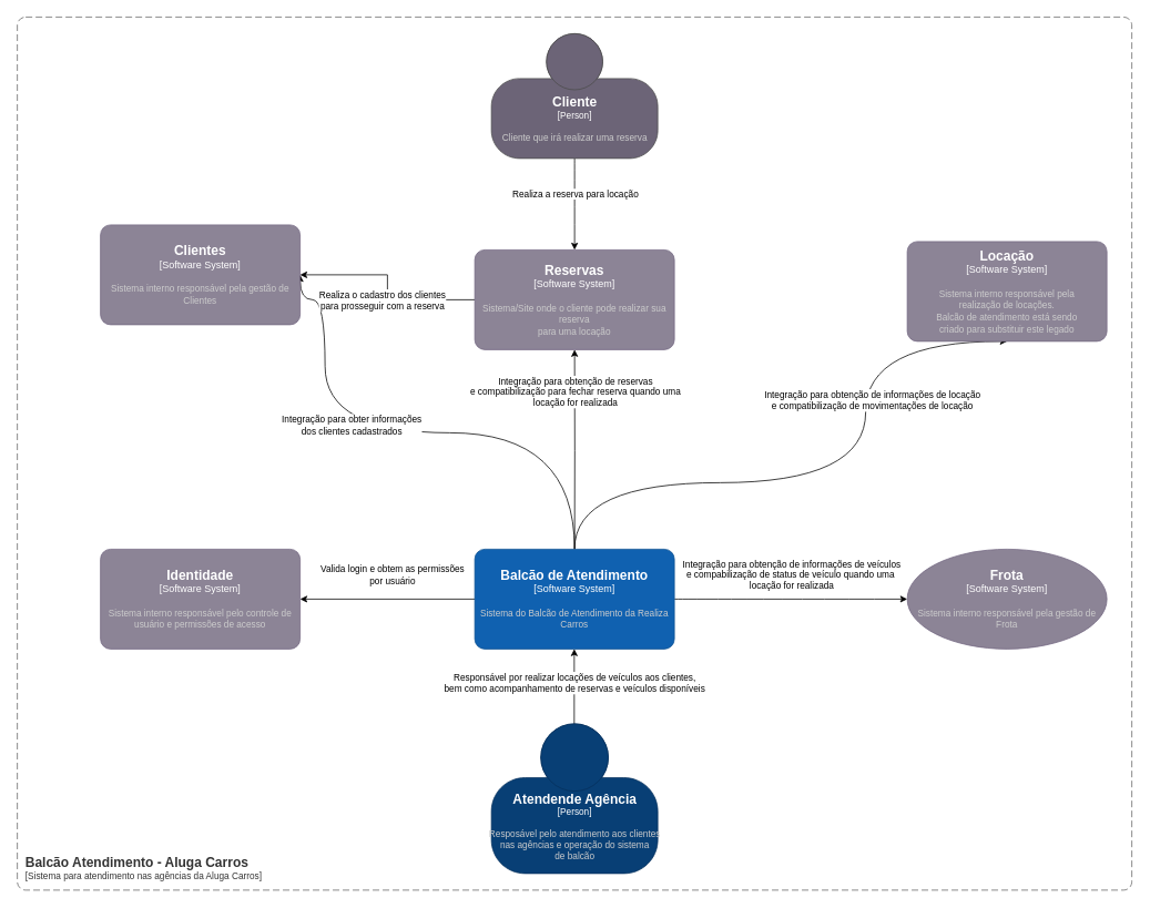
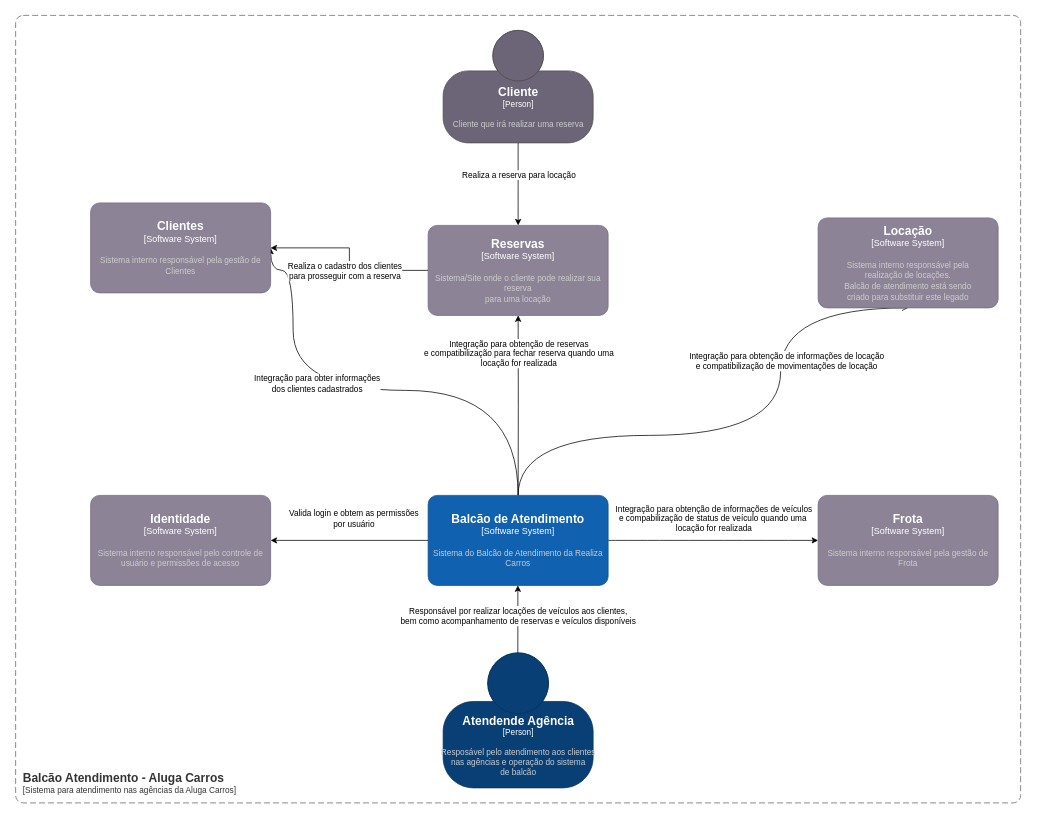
  <mxCell id="0" />
  <mxCell id="1" parent="0" />
  <mxCell id="2" style="edgeStyle=orthogonalEdgeStyle;rounded=0;orthogonalLoop=1;jettySize=auto;html=1;" parent="1" edge="1"><mxGeometry relative="1" as="geometry"><mxPoint x="689.667" y="936" as="sourcePoint" /><mxPoint x="689.63" y="780" as="targetPoint" /><Array as="points"><mxPoint x="689.63" y="780" /></Array></mxGeometry></mxCell>
  <mxCell id="3" value="Responsável por realizar locações de veículos aos clientes, &lt;br&gt;bem como acompanhamento de reservas e veículos disponíveis" style="edgeLabel;html=1;align=center;verticalAlign=middle;resizable=0;points=[];" parent="2" vertex="1" connectable="0"><mxGeometry x="0.739" relative="1" as="geometry"><mxPoint y="20" as="offset" /></mxGeometry></mxCell>
  <mxCell id="4" value="&lt;font style=&quot;font-size: 16px&quot;&gt;&lt;b&gt;Atendende Agência&lt;/b&gt;&lt;/font&gt;&lt;div&gt;[Person]&lt;/div&gt;&lt;br&gt;&lt;div&gt;&lt;font style=&quot;font-size: 11px&quot;&gt;&lt;font color=&quot;#cccccc&quot;&gt;Resposável pelo atendimento aos clientes &#10;nas agências e operação do sistema &#10;de balcão&lt;/font&gt;&lt;/div&gt;" style="html=1;fontSize=11;dashed=0;whitespace=wrap;fillColor=#083F75;strokeColor=#06315C;fontColor=#ffffff;shape=mxgraph.c4.person2;align=center;metaEdit=1;points=[[0.5,0,0],[1,0.5,0],[1,0.75,0],[0.75,1,0],[0.5,1,0],[0.25,1,0],[0,0.75,0],[0,0.5,0]];resizable=0;" parent="1" vertex="1"><mxGeometry x="590" y="870" width="200" height="180" as="geometry" /></mxCell>
  <mxCell id="5" style="edgeStyle=orthogonalEdgeStyle;rounded=0;orthogonalLoop=1;jettySize=auto;html=1;" parent="1" source="15" target="16" edge="1"><mxGeometry relative="1" as="geometry"><Array as="points" /></mxGeometry></mxCell>
  <mxCell id="6" value="Valida login e obtem as permissões &lt;br&gt;por usuário" style="edgeLabel;html=1;align=center;verticalAlign=middle;resizable=0;points=[];" parent="5" vertex="1" connectable="0"><mxGeometry x="0.214" y="3" relative="1" as="geometry"><mxPoint x="27" y="-33" as="offset" /></mxGeometry></mxCell>
  <mxCell id="7" style="edgeStyle=orthogonalEdgeStyle;curved=1;rounded=0;orthogonalLoop=1;jettySize=auto;html=1;exitX=0.5;exitY=0;exitDx=0;exitDy=0;exitPerimeter=0;entryX=1;entryY=0.5;entryDx=0;entryDy=0;entryPerimeter=0;" parent="1" source="15" target="17" edge="1"><mxGeometry relative="1" as="geometry"><Array as="points"><mxPoint x="690" y="520" /><mxPoint x="390" y="520" /><mxPoint x="390" y="360" /></Array></mxGeometry></mxCell>
  <mxCell id="8" value="Integração para obter informações &lt;br&gt;dos clientes cadastrados" style="edgeLabel;html=1;align=center;verticalAlign=middle;resizable=0;points=[];" parent="7" vertex="1" connectable="0"><mxGeometry x="0.266" y="40" relative="1" as="geometry"><mxPoint x="9" y="-50" as="offset" /></mxGeometry></mxCell>
  <mxCell id="9" style="edgeStyle=orthogonalEdgeStyle;curved=1;rounded=0;orthogonalLoop=1;jettySize=auto;html=1;" parent="1" target="20" edge="1"><mxGeometry relative="1" as="geometry"><mxPoint x="690" y="660" as="sourcePoint" /></mxGeometry></mxCell>
  <mxCell id="10" value="Integração para obtenção de reservas&lt;br&gt;e compatibilização para fechar reserva quando uma &lt;br&gt;locação&amp;nbsp;for realizada" style="edgeLabel;html=1;align=center;verticalAlign=middle;resizable=0;points=[];" parent="9" vertex="1" connectable="0"><mxGeometry x="0.206" y="-4" relative="1" as="geometry"><mxPoint x="-4" y="-45" as="offset" /></mxGeometry></mxCell>
  <mxCell id="11" style="edgeStyle=orthogonalEdgeStyle;curved=1;rounded=0;orthogonalLoop=1;jettySize=auto;html=1;exitX=1;exitY=0.5;exitDx=0;exitDy=0;exitPerimeter=0;entryX=0;entryY=0.5;entryDx=0;entryDy=0;entryPerimeter=0;" parent="1" source="15" target="24" edge="1"><mxGeometry relative="1" as="geometry" /></mxCell>
  <mxCell id="12" value="Integração para obtenção de informações de veículos&lt;br&gt;e compabilização de status de veículo quando uma&amp;nbsp;&lt;br&gt;locação for realizada" style="edgeLabel;html=1;align=center;verticalAlign=middle;resizable=0;points=[];" parent="11" vertex="1" connectable="0"><mxGeometry x="0.159" y="2" relative="1" as="geometry"><mxPoint x="-22" y="-28" as="offset" /></mxGeometry></mxCell>
- <mxCell id="13" style="edgeStyle=orthogonalEdgeStyle;curved=1;rounded=0;orthogonalLoop=1;jettySize=auto;html=1;entryX=0.5;entryY=1;entryDx=0;entryDy=0;entryPerimeter=0;" parent="1" source="15" target="25" edge="1"><mxGeometry relative="1" as="geometry"><Array as="points"><mxPoint x="690" y="580" /><mxPoint x="1040" y="580" /></Array></mxGeometry></mxCell>
+ <mxCell id="13" style="edgeStyle=orthogonalEdgeStyle;curved=1;rounded=0;orthogonalLoop=1;jettySize=auto;html=1;entryX=0.5;entryY=1;entryDx=0;entryDy=0;entryPerimeter=0;endArrow=open;" parent="1" source="15" target="25" edge="1"><mxGeometry relative="1" as="geometry"><Array as="points"><mxPoint x="690" y="580" /><mxPoint x="1040" y="580" /></Array></mxGeometry></mxCell>
  <mxCell id="14" value="Integração para obtenção de informações de locação&lt;br&gt;e compatibilização de movimentações de locação" style="edgeLabel;html=1;align=center;verticalAlign=middle;resizable=0;points=[];" parent="13" vertex="1" connectable="0"><mxGeometry x="0.24" y="-43" relative="1" as="geometry"><mxPoint x="-36" y="-53" as="offset" /></mxGeometry></mxCell>
  <mxCell id="15" value="&lt;font style=&quot;font-size: 16px&quot;&gt;&lt;b&gt;Balcão de Atendimento&lt;/b&gt;&lt;/font&gt;&lt;div&gt;[Software System]&lt;/div&gt;&lt;br&gt;&lt;div&gt;&lt;font style=&quot;font-size: 11px&quot;&gt;&lt;font color=&quot;#cccccc&quot;&gt;Sistema do Balcão de Atendimento da Realiza Carros&lt;/font&gt;&lt;/div&gt;" style="rounded=1;whiteSpace=wrap;html=1;labelBackgroundColor=none;fillColor=#1061B0;fontColor=#ffffff;align=center;arcSize=10;strokeColor=#0D5091;metaEdit=1;resizable=0;points=[[0.25,0,0],[0.5,0,0],[0.75,0,0],[1,0.25,0],[1,0.5,0],[1,0.75,0],[0.75,1,0],[0.5,1,0],[0.25,1,0],[0,0.75,0],[0,0.5,0],[0,0.25,0]];" parent="1" vertex="1"><mxGeometry x="570" y="660" width="240" height="120" as="geometry" /></mxCell>
  <mxCell id="16" value="&lt;font style=&quot;font-size: 16px&quot;&gt;&lt;b&gt;Identidade&lt;/b&gt;&lt;/font&gt;&lt;div&gt;[Software System]&lt;/div&gt;&lt;br&gt;&lt;div&gt;&lt;font style=&quot;font-size: 11px&quot;&gt;&lt;font color=&quot;#cccccc&quot;&gt;Sistema interno responsável pelo controle de usuário e permissões de acesso&lt;/font&gt;&lt;/div&gt;" style="rounded=1;whiteSpace=wrap;html=1;labelBackgroundColor=none;fillColor=#8C8496;fontColor=#ffffff;align=center;arcSize=10;strokeColor=#736782;metaEdit=1;resizable=0;points=[[0.25,0,0],[0.5,0,0],[0.75,0,0],[1,0.25,0],[1,0.5,0],[1,0.75,0],[0.75,1,0],[0.5,1,0],[0.25,1,0],[0,0.75,0],[0,0.5,0],[0,0.25,0]];" parent="1" vertex="1"><mxGeometry x="120" y="660" width="240" height="120" as="geometry" /></mxCell>
  <mxCell id="17" value="&lt;font style=&quot;font-size: 16px&quot;&gt;&lt;b&gt;Clientes&lt;/b&gt;&lt;/font&gt;&lt;div&gt;[Software System]&lt;/div&gt;&lt;br&gt;&lt;div&gt;&lt;font style=&quot;font-size: 11px&quot;&gt;&lt;font color=&quot;#cccccc&quot;&gt;Sistema interno responsável pela gestão de Clientes&lt;/font&gt;&lt;/div&gt;" style="rounded=1;whiteSpace=wrap;html=1;labelBackgroundColor=none;fillColor=#8C8496;fontColor=#ffffff;align=center;arcSize=10;strokeColor=#736782;metaEdit=1;resizable=0;points=[[0.25,0,0],[0.5,0,0],[0.75,0,0],[1,0.25,0],[1,0.5,0],[1,0.75,0],[0.75,1,0],[0.5,1,0],[0.25,1,0],[0,0.75,0],[0,0.5,0],[0,0.25,0]];" parent="1" vertex="1"><mxGeometry x="120" y="270" width="240" height="120" as="geometry" /></mxCell>
  <mxCell id="18" style="edgeStyle=orthogonalEdgeStyle;rounded=0;orthogonalLoop=1;jettySize=auto;html=1;entryX=1;entryY=0.5;entryDx=0;entryDy=0;entryPerimeter=0;" parent="1" source="20" target="17" edge="1"><mxGeometry relative="1" as="geometry" /></mxCell>
  <mxCell id="19" value="Realiza o cadastro dos clientes &lt;br&gt;para prosseguir com a reserva" style="edgeLabel;html=1;align=center;verticalAlign=middle;resizable=0;points=[];" parent="18" vertex="1" connectable="0"><mxGeometry x="-0.221" y="1" relative="1" as="geometry"><mxPoint x="-19" y="-1" as="offset" /></mxGeometry></mxCell>
  <mxCell id="20" value="&lt;font style=&quot;font-size: 16px&quot;&gt;&lt;b&gt;Reservas&lt;/b&gt;&lt;/font&gt;&lt;div&gt;[Software System]&lt;/div&gt;&lt;br&gt;&lt;div&gt;&lt;font style=&quot;font-size: 11px&quot;&gt;&lt;font color=&quot;#cccccc&quot;&gt;Sistema/Site onde o cliente pode realizar sua reserva&#10;para uma locação&lt;/font&gt;&lt;/div&gt;" style="rounded=1;whiteSpace=wrap;html=1;labelBackgroundColor=none;fillColor=#8C8496;fontColor=#ffffff;align=center;arcSize=10;strokeColor=#736782;metaEdit=1;resizable=0;points=[[0.25,0,0],[0.5,0,0],[0.75,0,0],[1,0.25,0],[1,0.5,0],[1,0.75,0],[0.75,1,0],[0.5,1,0],[0.25,1,0],[0,0.75,0],[0,0.5,0],[0,0.25,0]];" parent="1" vertex="1"><mxGeometry x="570" y="300" width="240" height="120" as="geometry" /></mxCell>
  <mxCell id="21" style="edgeStyle=orthogonalEdgeStyle;curved=1;rounded=0;orthogonalLoop=1;jettySize=auto;html=1;entryX=0.5;entryY=0;entryDx=0;entryDy=0;entryPerimeter=0;" parent="1" source="23" target="20" edge="1"><mxGeometry relative="1" as="geometry" /></mxCell>
  <mxCell id="22" value="Realiza a reserva para locação" style="edgeLabel;html=1;align=center;verticalAlign=middle;resizable=0;points=[];" parent="21" vertex="1" connectable="0"><mxGeometry x="-0.675" y="3" relative="1" as="geometry"><mxPoint x="-3" y="24" as="offset" /></mxGeometry></mxCell>
  <mxCell id="23" value="&lt;font style=&quot;font-size: 16px&quot;&gt;&lt;b&gt;Cliente&lt;/b&gt;&lt;/font&gt;&lt;div&gt;[Person]&lt;/div&gt;&lt;br&gt;&lt;div&gt;&lt;font style=&quot;font-size: 11px&quot;&gt;&lt;font color=&quot;#cccccc&quot;&gt;Cliente que irá realizar uma reserva&lt;/font&gt;&lt;/div&gt;" style="html=1;fontSize=11;dashed=0;whitespace=wrap;fillColor=#6C6477;strokeColor=#4D4D4D;fontColor=#ffffff;shape=mxgraph.c4.person2;align=center;metaEdit=1;points=[[0.5,0,0],[1,0.5,0],[1,0.75,0],[0.75,1,0],[0.5,1,0],[0.25,1,0],[0,0.75,0],[0,0.5,0]];resizable=0;" parent="1" vertex="1"><mxGeometry x="590" y="40" width="200" height="150" as="geometry" /></mxCell>
- <mxCell id="24" value="&lt;font style=&quot;font-size: 16px&quot;&gt;&lt;b&gt;Frota&lt;/b&gt;&lt;/font&gt;&lt;div&gt;[Software System]&lt;/div&gt;&lt;br&gt;&lt;div&gt;&lt;font style=&quot;font-size: 11px&quot;&gt;&lt;font color=&quot;#cccccc&quot;&gt;Sistema interno responsável pela gestão de Frota&lt;/font&gt;&lt;/div&gt;" style="ellipse;whiteSpace=wrap;html=1;labelBackgroundColor=none;fillColor=#8C8496;fontColor=#ffffff;align=center;arcSize=10;strokeColor=#736782;metaEdit=1;resizable=0;points=[[0.25,0,0],[0.5,0,0],[0.75,0,0],[1,0.25,0],[1,0.5,0],[1,0.75,0],[0.75,1,0],[0.5,1,0],[0.25,1,0],[0,0.75,0],[0,0.5,0],[0,0.25,0]];" parent="1" vertex="1"><mxGeometry x="1090" y="660" width="240" height="120" as="geometry" /></mxCell>
+ <mxCell id="24" value="&lt;font style=&quot;font-size: 16px&quot;&gt;&lt;b&gt;Frota&lt;/b&gt;&lt;/font&gt;&lt;div&gt;[Software System]&lt;/div&gt;&lt;br&gt;&lt;div&gt;&lt;font style=&quot;font-size: 11px&quot;&gt;&lt;font color=&quot;#cccccc&quot;&gt;Sistema interno responsável pela gestão de Frota&lt;/font&gt;&lt;/div&gt;" style="rounded=1;whiteSpace=wrap;html=1;labelBackgroundColor=none;fillColor=#8C8496;fontColor=#ffffff;align=center;arcSize=10;strokeColor=#736782;metaEdit=1;resizable=0;points=[[0.25,0,0],[0.5,0,0],[0.75,0,0],[1,0.25,0],[1,0.5,0],[1,0.75,0],[0.75,1,0],[0.5,1,0],[0.25,1,0],[0,0.75,0],[0,0.5,0],[0,0.25,0]];" parent="1" vertex="1"><mxGeometry x="1090" y="660" width="240" height="120" as="geometry" /></mxCell>
  <mxCell id="25" value="&lt;font style=&quot;font-size: 16px&quot;&gt;&lt;b&gt;Locação&lt;/b&gt;&lt;/font&gt;&lt;div&gt;[Software System]&lt;/div&gt;&lt;br&gt;&lt;div&gt;&lt;font style=&quot;font-size: 11px&quot;&gt;&lt;font color=&quot;#cccccc&quot;&gt;Sistema interno responsável pela&#10;realização de locações.&#10;Balcão de atendimento está sendo&#10;criado para substituir este legado&lt;/font&gt;&lt;/div&gt;" style="rounded=1;whiteSpace=wrap;html=1;labelBackgroundColor=none;fillColor=#8C8496;fontColor=#ffffff;align=center;arcSize=10;strokeColor=#736782;metaEdit=1;resizable=0;points=[[0.25,0,0],[0.5,0,0],[0.75,0,0],[1,0.25,0],[1,0.5,0],[1,0.75,0],[0.75,1,0],[0.5,1,0],[0.25,1,0],[0,0.75,0],[0,0.5,0],[0,0.25,0]];" parent="1" vertex="1"><mxGeometry x="1090" y="290" width="240" height="120" as="geometry" /></mxCell>
  <mxCell id="26" value="&lt;font style=&quot;font-size: 16px&quot;&gt;&lt;b&gt;&lt;div style=&quot;text-align: left&quot;&gt;Balcão Atendimento - Aluga Carros&lt;/div&gt;&lt;/b&gt;&lt;/font&gt;&lt;div style=&quot;text-align: left&quot;&gt;[Sistema para atendimento nas agências da Aluga Carros]&lt;/div&gt;" style="rounded=1;fontSize=11;whiteSpace=wrap;html=1;dashed=1;arcSize=20;fillColor=none;strokeColor=#666666;fontColor=#333333;labelBackgroundColor=none;align=left;verticalAlign=bottom;labelBorderColor=none;spacingTop=0;spacing=10;dashPattern=8 4;metaEdit=1;rotatable=0;perimeter=rectanglePerimeter;noLabel=0;labelPadding=0;allowArrows=0;connectable=0;expand=0;recursiveResize=0;editable=1;pointerEvents=0;absoluteArcSize=1;points=[[0.25,0,0],[0.5,0,0],[0.75,0,0],[1,0.25,0],[1,0.5,0],[1,0.75,0],[0.75,1,0],[0.5,1,0],[0.25,1,0],[0,0.75,0],[0,0.5,0],[0,0.25,0]];" parent="1" vertex="1"><mxGeometry x="20" y="20" width="1340" height="1050" as="geometry" /></mxCell>
